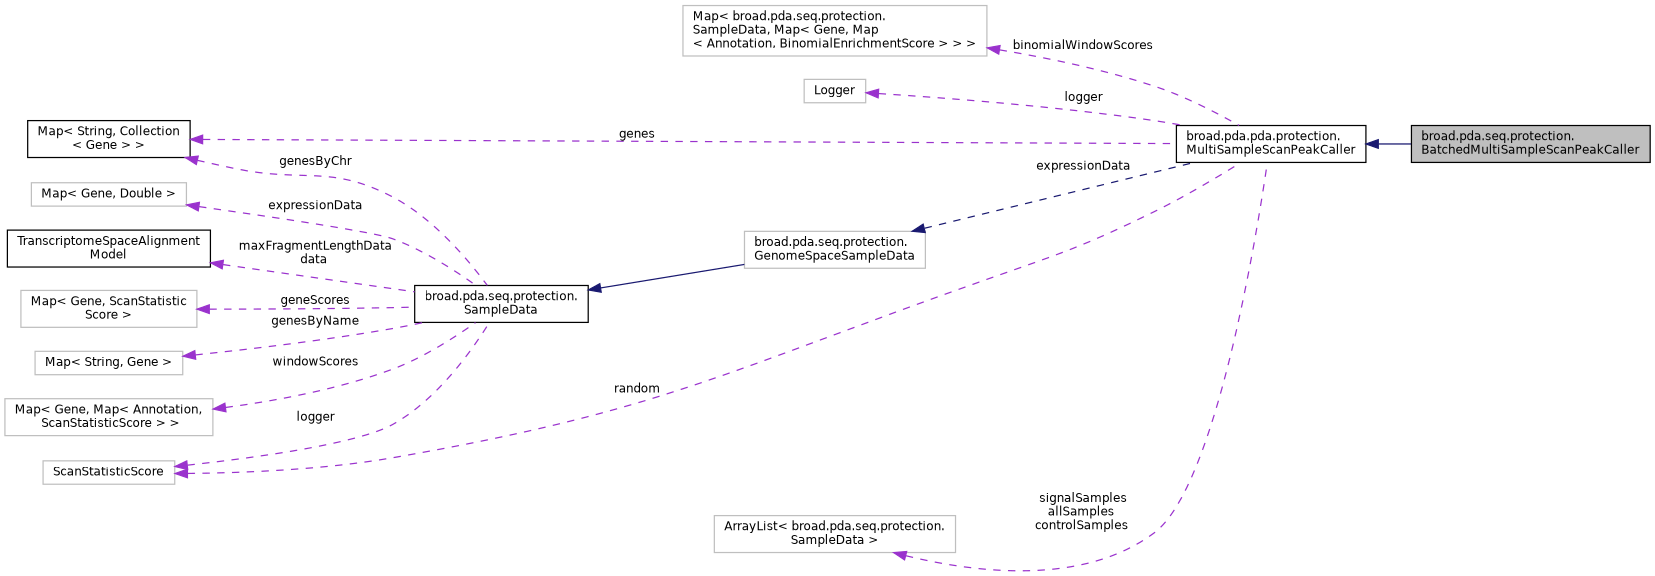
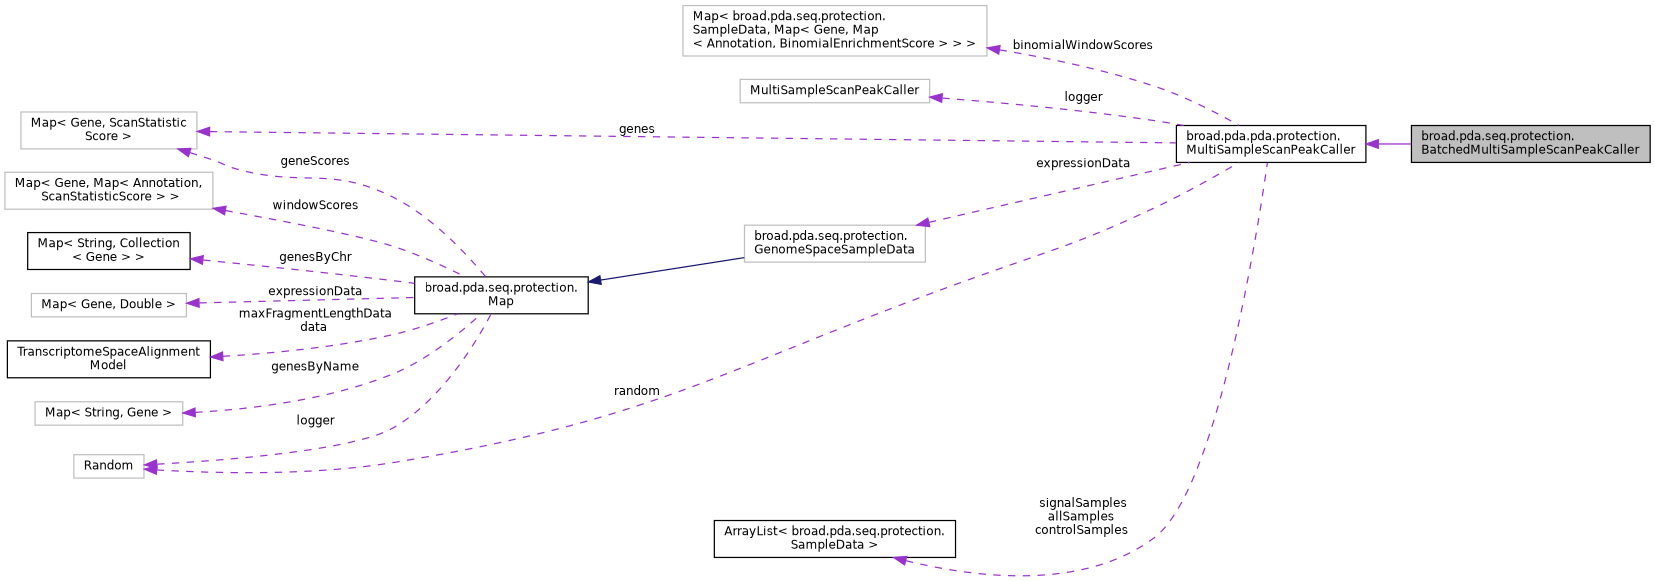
  digraph {
    rankdir=LR
    node [color=grey75 fillcolor=white fontname=Helvetica fontsize=10 shape=record style=filled]
    edge [color=darkorchid3 dir=back fontname=Helvetica fontsize=10 labelfontname=Helvetica labelfontsize=10 style=dashed]
    n1 [color=black fillcolor=grey75 fontcolor=black height=0.2 label="broad.pda.seq.protection.\lBatchedMultiSampleScanPeakCaller" width=0.4]
    n2 [color=black height=0.2 label="broad.pda.pda.protection.\lMultiSampleScanPeakCaller" width=0.4]
    n3 [height=0.2 label="Map\< broad.pda.seq.protection.\lSampleData, Map\< Gene, Map\l\< Annotation, BinomialEnrichmentScore \> \> \>" width=0.4]
-   n4 [height=0.2 label=Logger width=0.4]
-   n5 [color=black height=0.2 label="broad.pda.seq.protection.\lSampleData" width=0.4]
+   n4 [height=0.2 label=MultiSampleScanPeakCaller width=0.4]
+   n5 [color=black height=0.2 label="broad.pda.seq.protection.\lMap" width=0.4]
    n6 [height=0.2 label="broad.pda.seq.protection.\lGenomeSpaceSampleData" width=0.4]
    n7 [color=black height=0.2 label="Map\< String, Collection\l\< Gene \> \>" width=0.4]
    n8 [height=0.2 label="Map\< Gene, Double \>" width=0.4]
    n9 [color=black height=0.2 label="TranscriptomeSpaceAlignment\lModel" width=0.4]
    n10 [height=0.2 label="Map\< Gene, ScanStatistic\lScore \>" width=0.4]
    n11 [height=0.2 label="Map\< String, Gene \>" width=0.4]
    n12 [height=0.2 label="Map\< Gene, Map\< Annotation,\l ScanStatisticScore \> \>" width=0.4]
-   n13 [height=0.2 label=ScanStatisticScore width=0.4]
-   n14 [height=0.2 label="ArrayList\< broad.pda.seq.protection.\lSampleData \>" width=0.4]
-   n2 -> n1 [color=midnightblue style=solid]
+   n13 [height=0.2 label=Random width=0.4]
+   n14 [color=black height=0.2 label="ArrayList\< broad.pda.seq.protection.\lSampleData \>" width=0.4]
+   n2 -> n1 [style=solid]
    n3 -> n2 [label=" binomialWindowScores"]
    n4 -> n2 [label=" logger"]
    n5 -> n6 [color=midnightblue style=solid]
-   n6 -> n2 [color=midnightblue label=" expressionData"]
-   n7 -> n2 [label=" genes"]
+   n6 -> n2 [label=" expressionData"]
+   n10 -> n2 [label=" genes"]
    n7 -> n5 [label=" genesByChr"]
    n8 -> n5 [label=" expressionData"]
    n9 -> n5 [label=" maxFragmentLengthData\ndata"]
    n10 -> n5 [label=" geneScores"]
    n11 -> n5 [label=" genesByName"]
    n12 -> n5 [label=" windowScores"]
    n13 -> n2 [label=" random"]
    n13 -> n5 [label=" logger"]
    n14 -> n2 [label=" signalSamples\nallSamples\ncontrolSamples"]
  }
